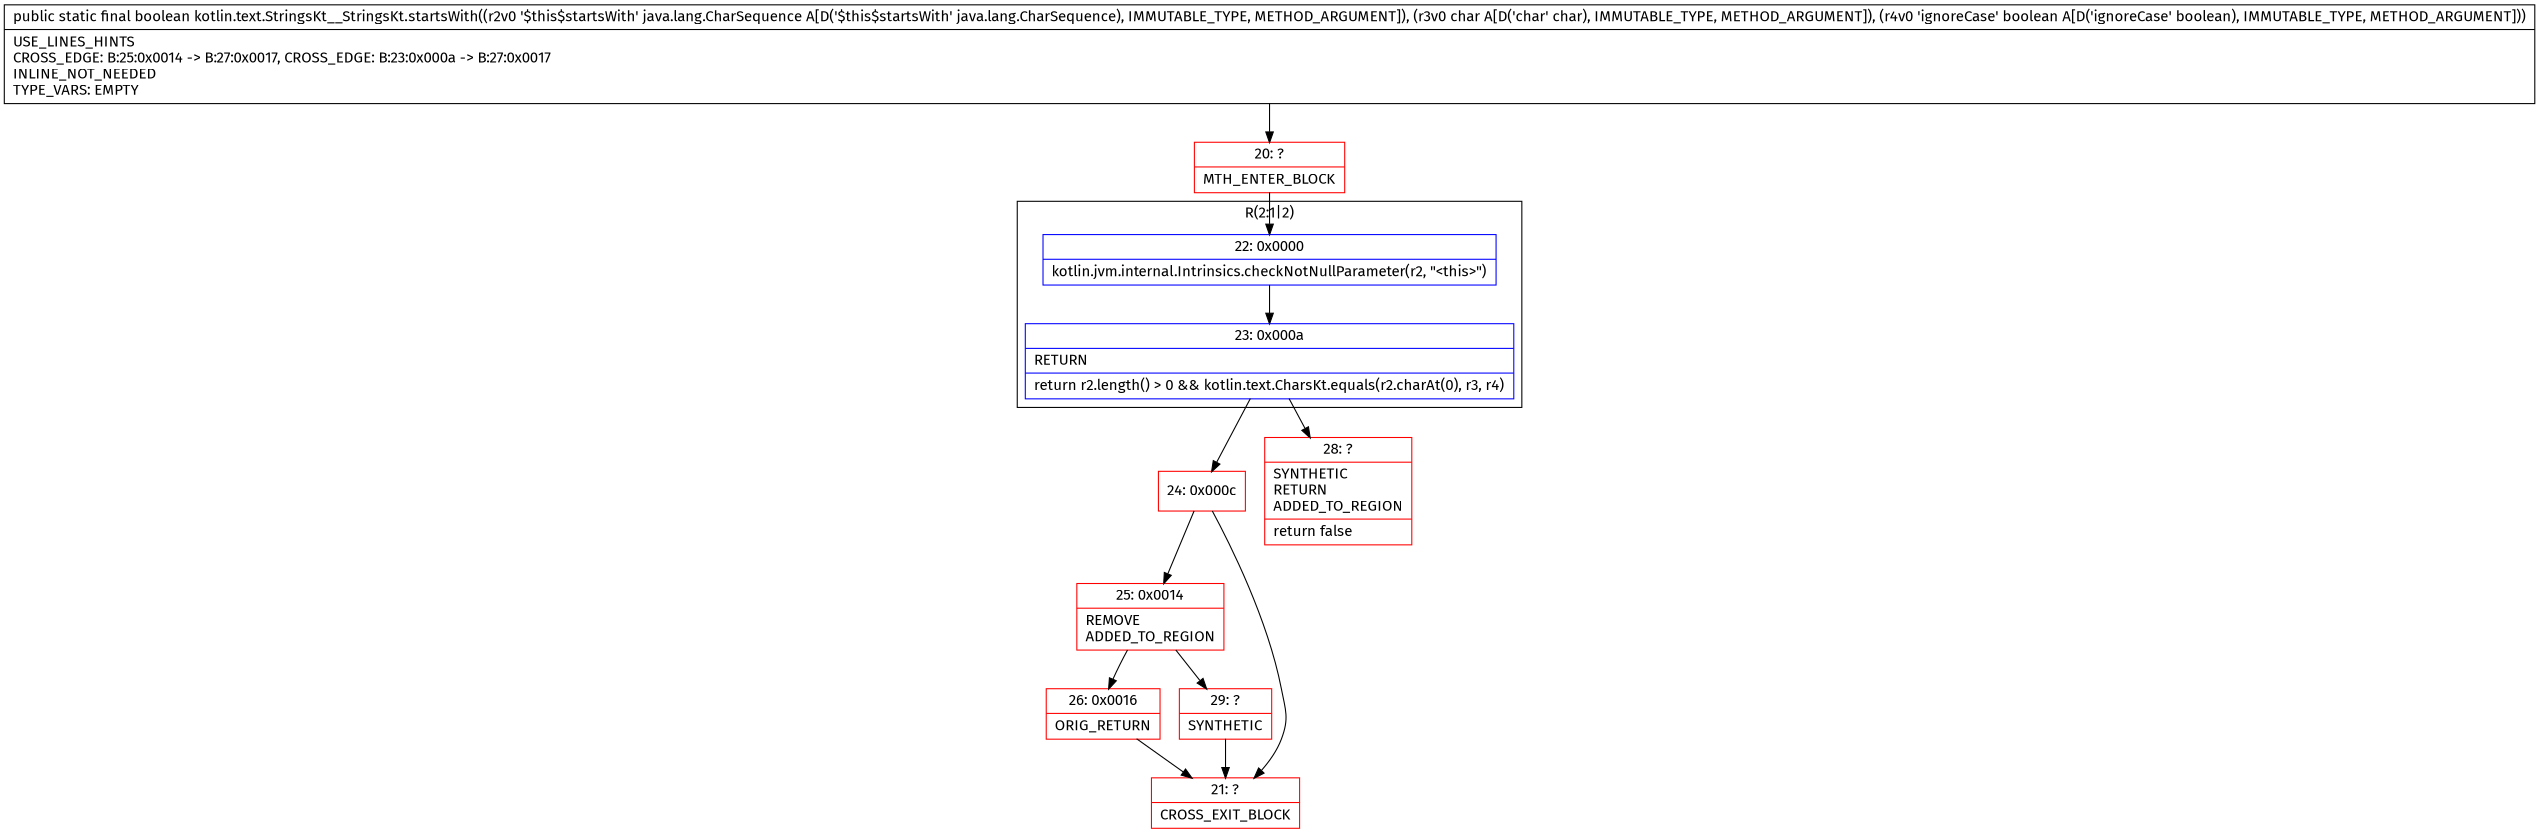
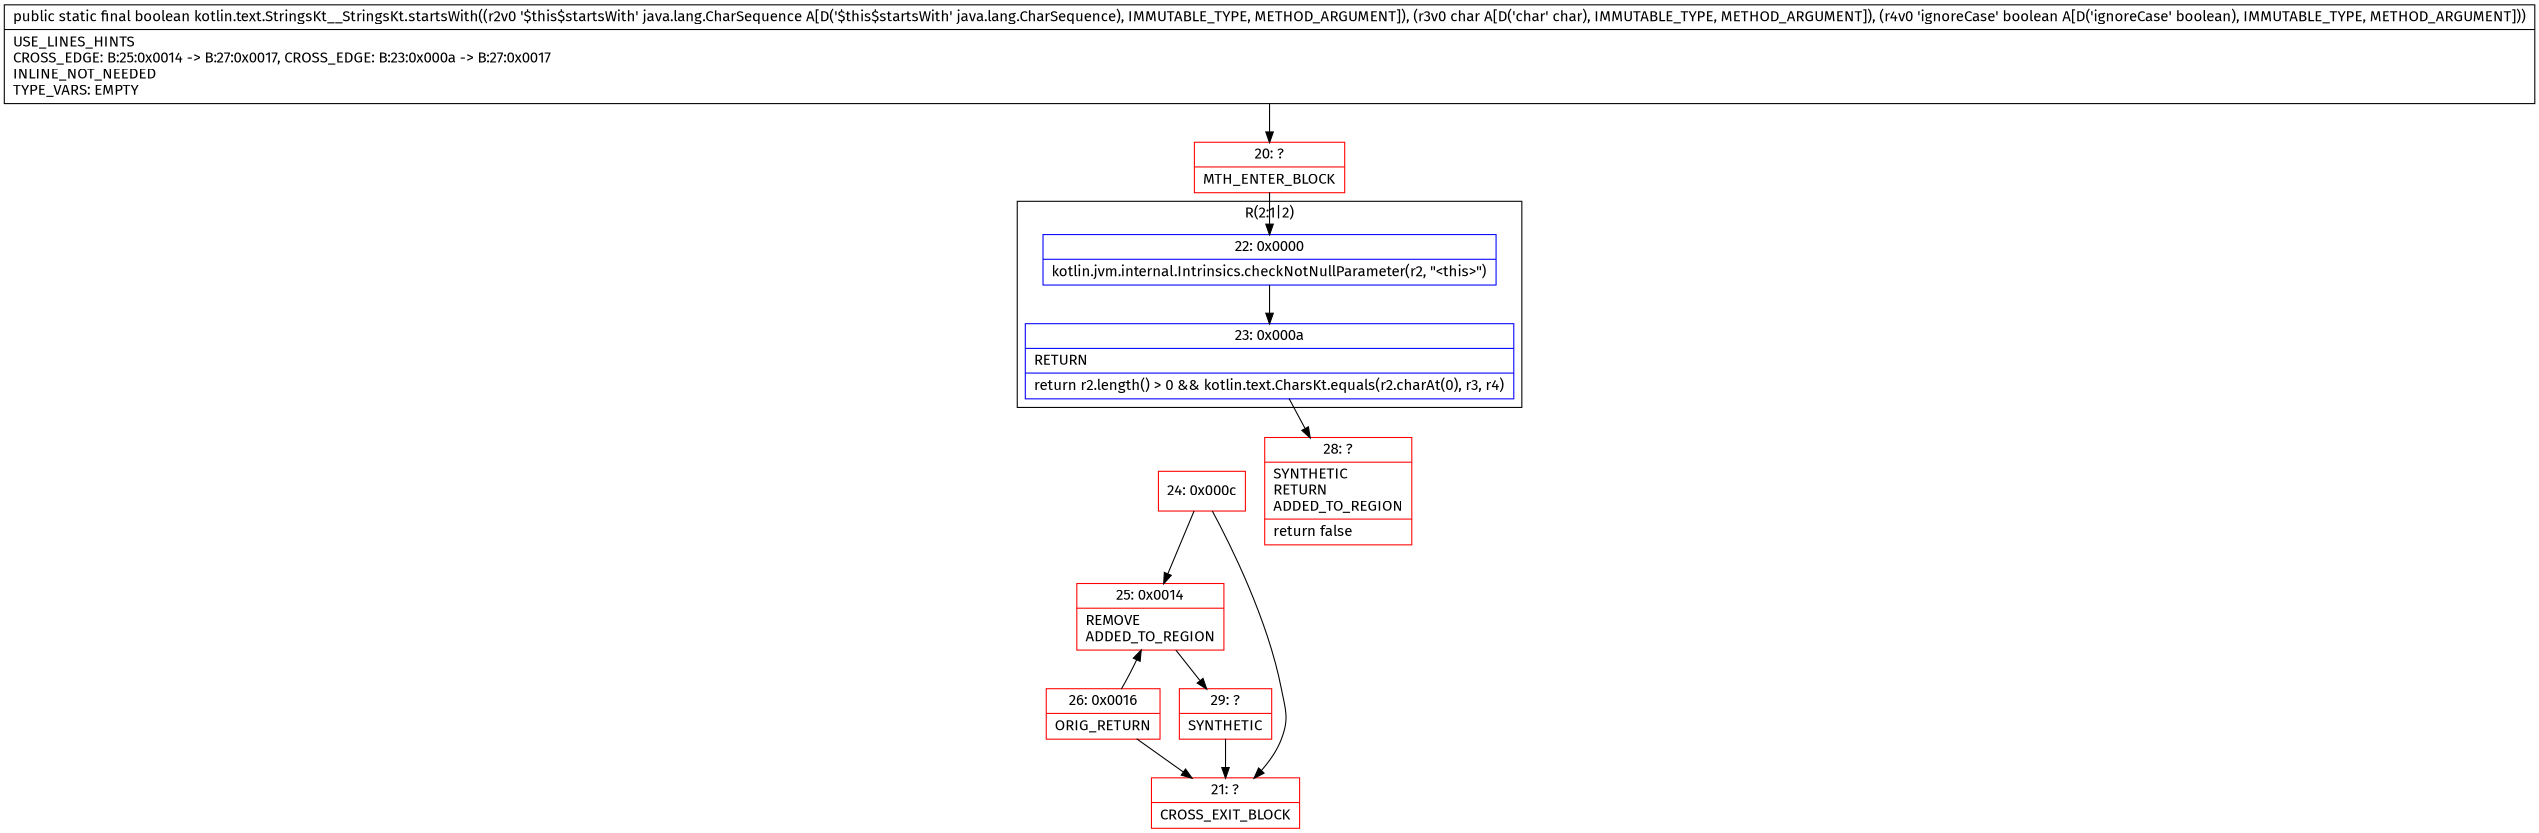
  digraph {
    fontname="Fira Sans"
    node [color=red fontname="Fira Sans" shape=record]
    edge [fontname="Fira Sans"]
    n1 [color=blue label="{22\:\ 0x0000|kotlin.jvm.internal.Intrinsics.checkNotNullParameter(r2, \"\<this\>\")\l}"]
    n2 [color=blue label="{23\:\ 0x000a|RETURN\l|return r2.length() \> 0 && kotlin.text.CharsKt.equals(r2.charAt(0), r3, r4)\l}"]
    n3 [label="{24\:\ 0x000c}"]
    n4 [label="{28\:\ ?|SYNTHETIC\lRETURN\lADDED_TO_REGION\l|return false\l}"]
    n5 [label="{25\:\ 0x0014|REMOVE\lADDED_TO_REGION\l}"]
    n6 [label="{21\:\ ?|CROSS_EXIT_BLOCK\l}"]
    n7 [label="{20\:\ ?|MTH_ENTER_BLOCK\l}"]
    n8 [label="{26\:\ 0x0016|ORIG_RETURN\l}"]
    n9 [label="{29\:\ ?|SYNTHETIC\l}"]
    n10 [label="{public static final boolean kotlin.text.StringsKt__StringsKt.startsWith((r2v0 '$this$startsWith' java.lang.CharSequence A[D('$this$startsWith' java.lang.CharSequence), IMMUTABLE_TYPE, METHOD_ARGUMENT]), (r3v0 char A[D('char' char), IMMUTABLE_TYPE, METHOD_ARGUMENT]), (r4v0 'ignoreCase' boolean A[D('ignoreCase' boolean), IMMUTABLE_TYPE, METHOD_ARGUMENT]))  | USE_LINES_HINTS\lCROSS_EDGE: B:25:0x0014 \-\> B:27:0x0017, CROSS_EDGE: B:23:0x000a \-\> B:27:0x0017\lINLINE_NOT_NEEDED\lTYPE_VARS: EMPTY\l}" color=""]
    subgraph cluster_1 {
      label="R(2:1|2)"
      n1
      n2
    }
    n1 -> n2
-   n2 -> n3
    n2 -> n4
    n3 -> n5
    n3 -> n6
-   n5 -> n8
+   n8 -> n5
    n5 -> n9
    n7 -> n1
    n8 -> n6
    n9 -> n6
    n10 -> n7
  }
